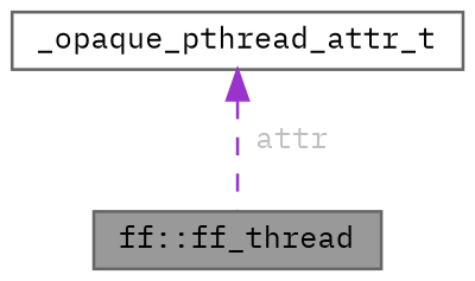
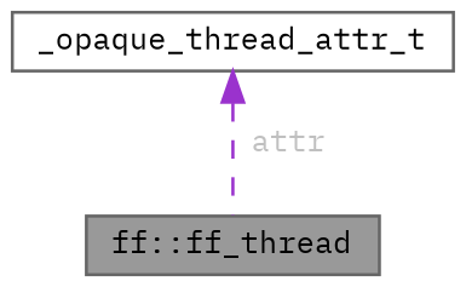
  digraph {
    fontname="IBM Plex Mono"
    node [color=gray40 fontname="IBM Plex Mono" fontsize=10 shape=box style=filled]
    n1 [fillcolor=grey60 fontcolor=black height=0.2 label="ff::ff_thread" width=0.4]
-   n2 [fillcolor=white height=0.2 label=_opaque_pthread_attr_t width=0.4]
+   n2 [fillcolor=white height=0.2 label=_opaque_thread_attr_t width=0.4]
    n2 -> n1 [color=darkorchid3 dir=back fontcolor=grey fontname="IBM Plex Mono" fontsize=10 label=" attr" labelfontname=Helvetica labelfontsize=10 style=dashed]
  }
